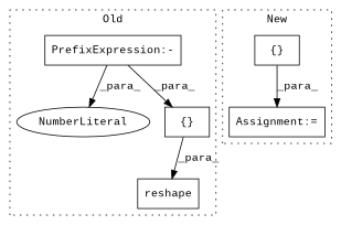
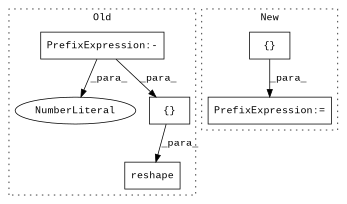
  digraph {
    fontname="Liberation Mono"
    node [a=4 fontname="Liberation Mono" l=1 shape=box]
    edge [fontname="Liberation Mono"]
    n1 [a=32 l="8,1" label=reshape s="1476,1526"]
    n2 [a=38 label="PrefixExpression:-" s=1505]
    n3 [a=34 label=NumberLiteral s=1506 shape=ellipse]
    n4 [l="1,1" label="{}" s="1504,1525"]
    n5 [l=2 label="{}" s=1755]
-   n6 [a=7 label="Assignment:=" s=1745]
+   n6 [a=7 label="PrefixExpression:=" s=1745]
    subgraph cluster_1 {
      label=Old
      style=dotted
      n1
      n2
      n3
      n4
    }
    subgraph cluster_2 {
      label=New
      style=dotted
      n5
      n6
    }
    n2 -> n3 [label=_para_]
    n2 -> n4 [label=_para_]
    n4 -> n1 [label=_para_]
    n5 -> n6 [label=_para_]
  }
